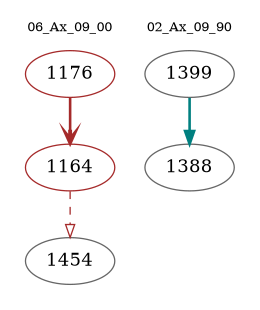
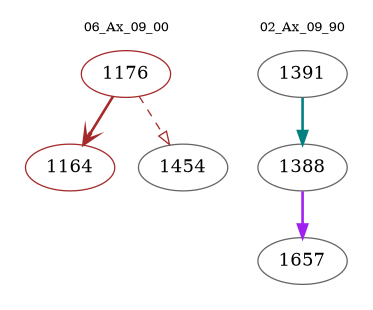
  digraph {
    node [color=gray40]
    edge [arrowhead=normal color=brown style=bold]
    n1 [color=brown label=1176]
    n2 [color=brown label=1164]
    n3 [label=1454]
-   n4 [label=1399]
+   n4 [label=1391]
    n5 [label=1388]
+   n6 [label=1657]
    subgraph cluster_1 {
      color=white
      fontsize=10
      label="06_Ax_09_00"
      n1
      n2
      n3
    }
    subgraph cluster_2 {
      color=white
      fontsize=10
      label="02_Ax_09_90"
      n4
      n5
+     n6
    }
    n1 -> n2 [arrowhead=vee]
-   n2 -> n3 [arrowhead=onormal style=dashed]
+   n1 -> n3 [arrowhead=onormal style=dashed]
    n4 -> n5 [color=teal]
+   n5 -> n6 [color=purple]
  }
